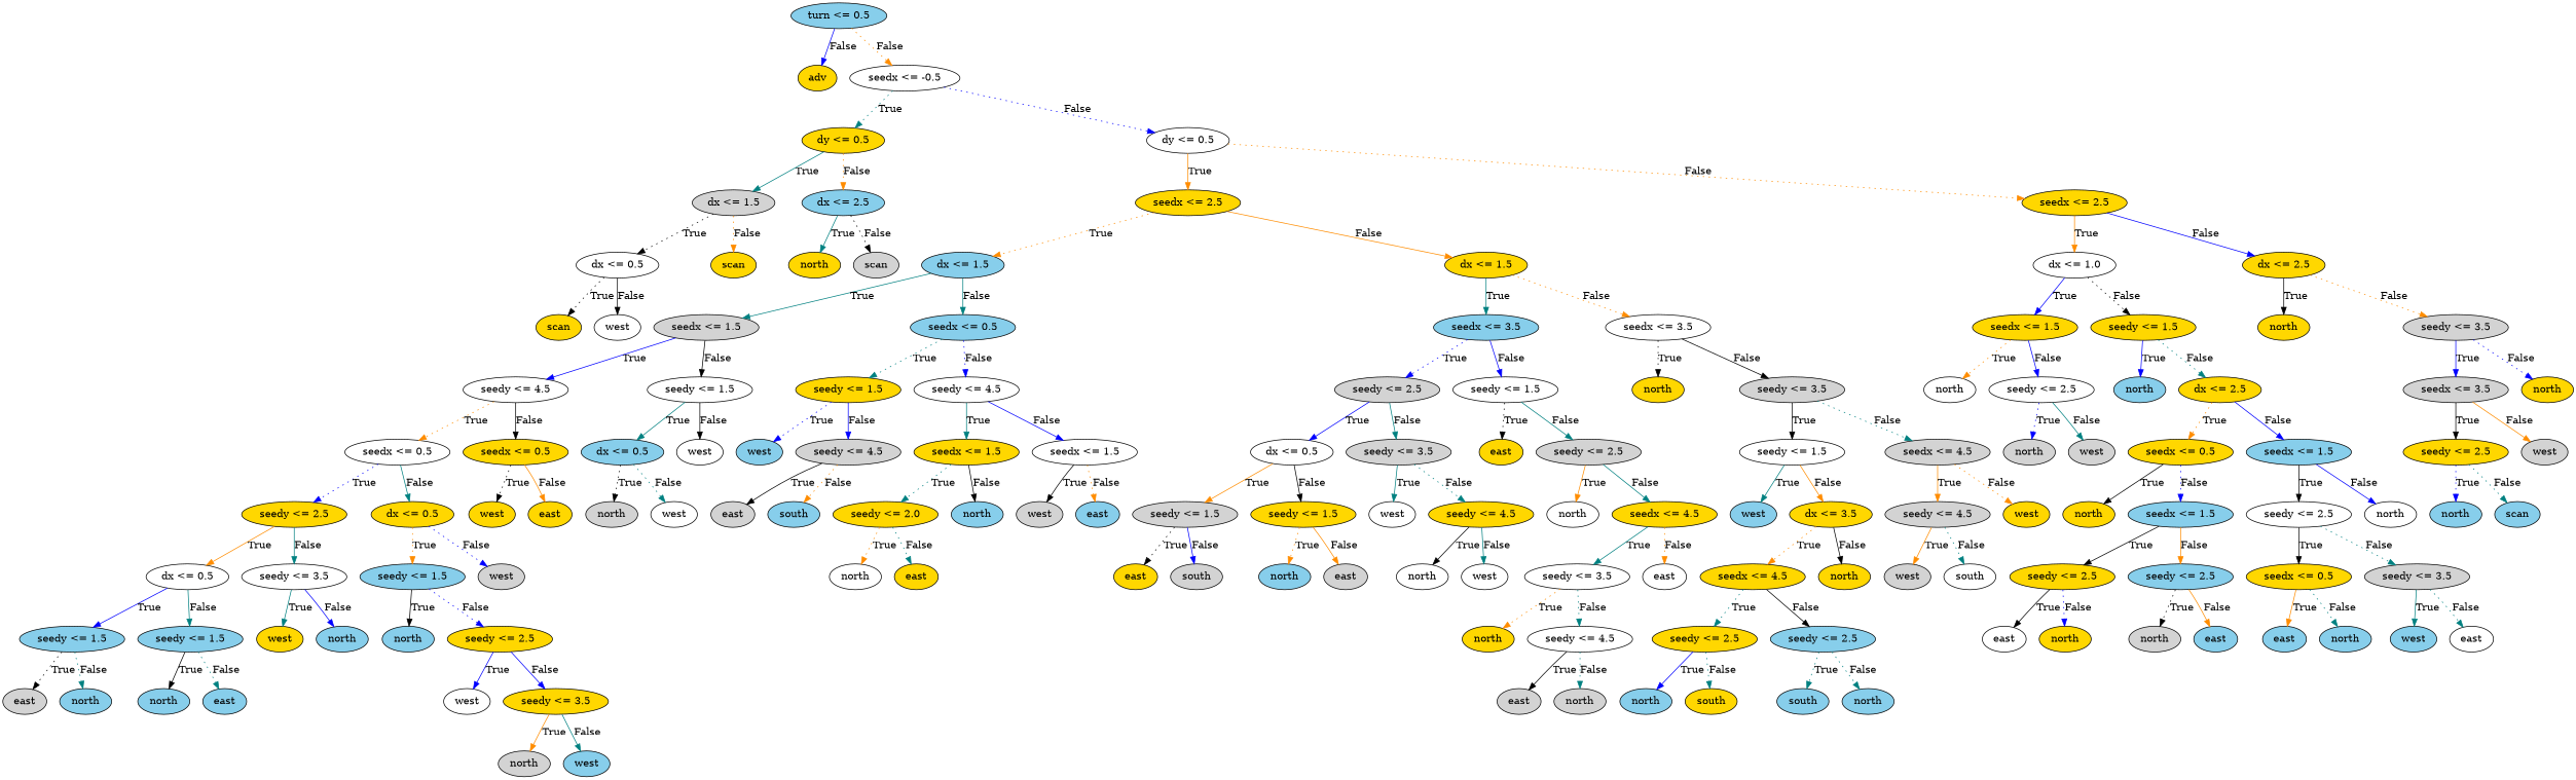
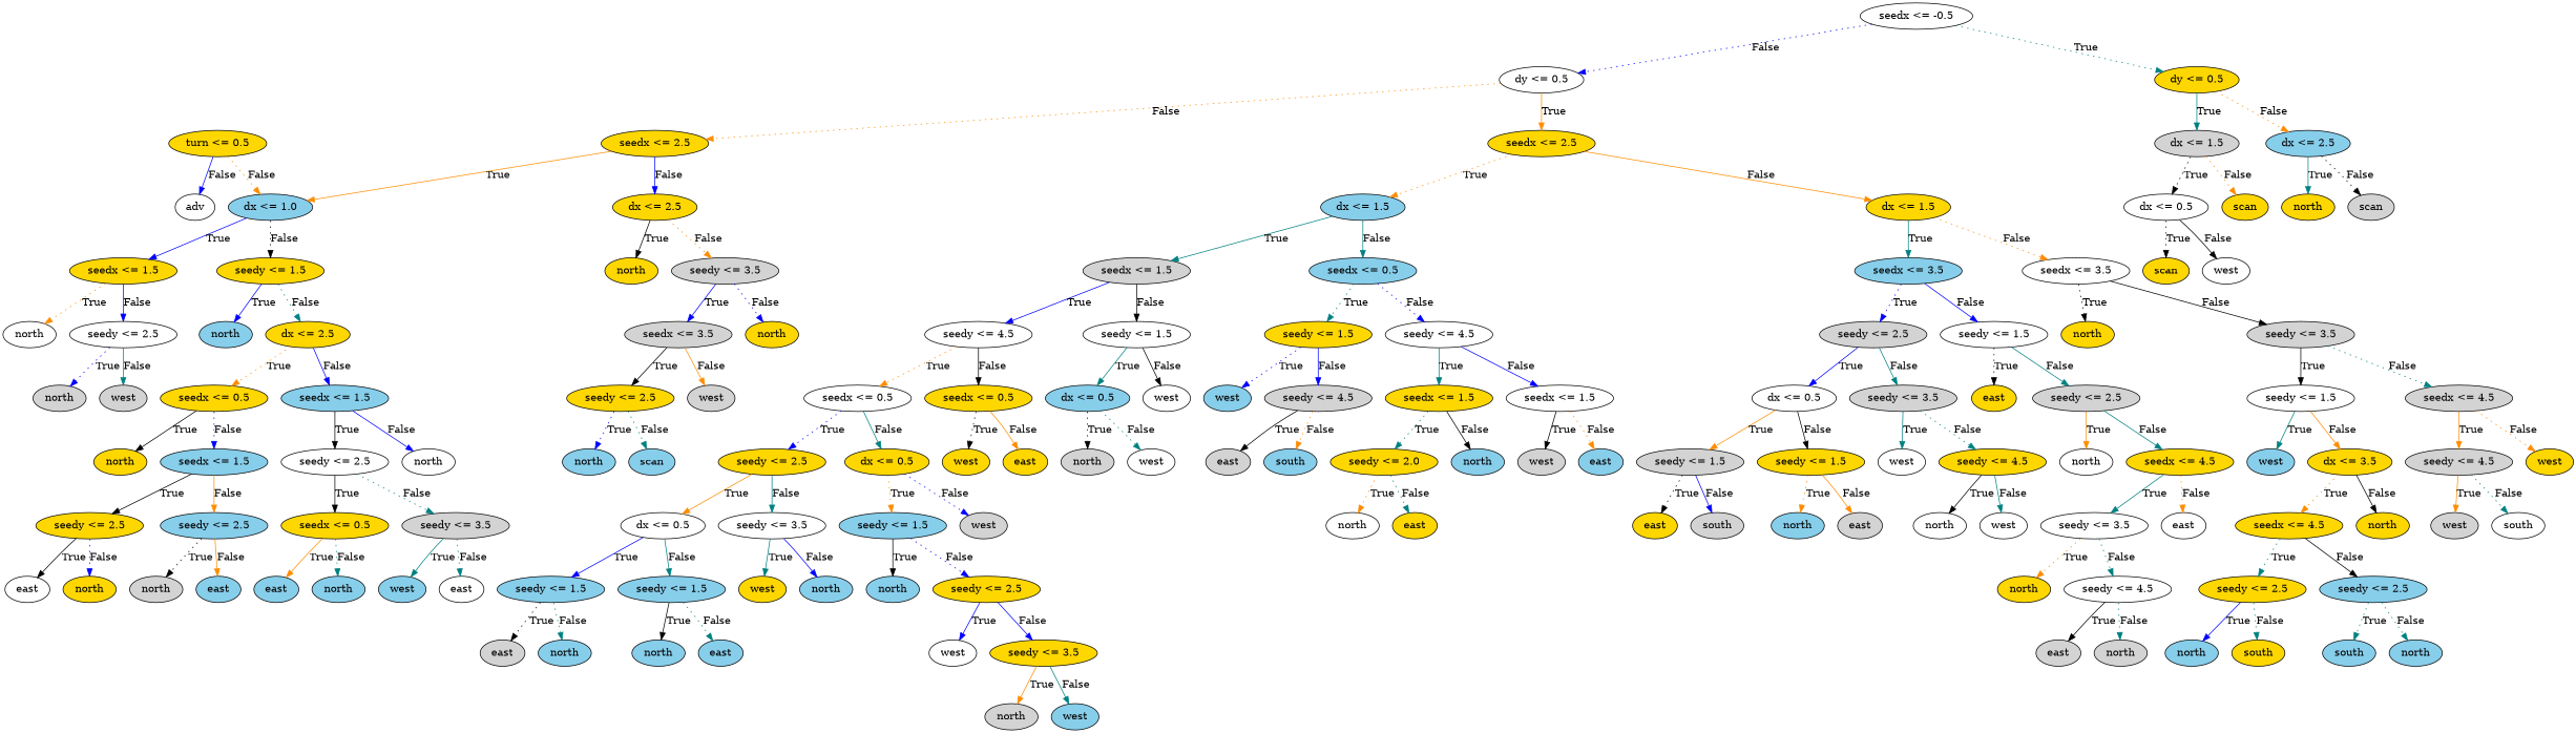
  digraph {
    node [fillcolor=gold style=filled]
    edge [color=teal style=solid]
-   n1 [fillcolor=skyblue label="turn <= 0.5"]
-   n2 [label=adv]
+   n1 [label="turn <= 0.5"]
+   n2 [fillcolor=white label=adv]
    n3 [fillcolor=white label="seedx <= -0.5"]
    n4 [label="dy <= 0.5"]
    n5 [fillcolor=white label="dy <= 0.5"]
    n6 [fillcolor=lightgrey label="dx <= 1.5"]
    n7 [fillcolor=skyblue label="dx <= 2.5"]
    n8 [label="seedx <= 2.5"]
    n9 [label="seedx <= 2.5"]
    n10 [fillcolor=white label="dx <= 0.5"]
    n11 [label=scan]
    n12 [label=north]
    n13 [fillcolor=lightgrey label=scan]
    n14 [label=scan]
    n15 [fillcolor=white label=west]
    n16 [fillcolor=skyblue label="dx <= 1.5"]
    n17 [label="dx <= 1.5"]
-   n18 [fillcolor=white label="dx <= 1.0"]
+   n18 [fillcolor=skyblue label="dx <= 1.0"]
    n19 [label="dx <= 2.5"]
    n20 [fillcolor=lightgrey label="seedx <= 1.5"]
    n21 [fillcolor=skyblue label="seedx <= 0.5"]
    n22 [fillcolor=skyblue label="seedx <= 3.5"]
    n23 [fillcolor=white label="seedx <= 3.5"]
    n24 [fillcolor=white label="seedy <= 4.5"]
    n25 [fillcolor=white label="seedy <= 1.5"]
    n26 [label="seedy <= 1.5"]
    n27 [fillcolor=white label="seedy <= 4.5"]
    n28 [fillcolor=white label="seedx <= 0.5"]
    n29 [label="seedx <= 0.5"]
    n30 [fillcolor=skyblue label="dx <= 0.5"]
    n31 [fillcolor=white label=west]
    n32 [label="seedy <= 2.5"]
    n33 [label="dx <= 0.5"]
    n34 [label=west]
    n35 [label=east]
    n36 [fillcolor=white label="dx <= 0.5"]
    n37 [fillcolor=white label="seedy <= 3.5"]
    n38 [fillcolor=skyblue label="seedy <= 1.5"]
    n39 [fillcolor=lightgrey label=west]
    n40 [fillcolor=skyblue label="seedy <= 1.5"]
    n41 [fillcolor=skyblue label="seedy <= 1.5"]
    n42 [label=west]
    n43 [fillcolor=skyblue label=north]
    n44 [fillcolor=lightgrey label=east]
    n45 [fillcolor=skyblue label=north]
    n46 [fillcolor=skyblue label=north]
    n47 [fillcolor=skyblue label=east]
    n48 [fillcolor=skyblue label=north]
    n49 [label="seedy <= 2.5"]
    n50 [fillcolor=white label=west]
    n51 [label="seedy <= 3.5"]
    n52 [fillcolor=lightgrey label=north]
    n53 [fillcolor=skyblue label=west]
    n54 [fillcolor=lightgrey label=north]
    n55 [fillcolor=white label=west]
    n56 [fillcolor=skyblue label=west]
    n57 [fillcolor=lightgrey label="seedy <= 4.5"]
    n58 [label="seedx <= 1.5"]
    n59 [fillcolor=white label="seedx <= 1.5"]
    n60 [fillcolor=lightgrey label=east]
    n61 [fillcolor=skyblue label=south]
    n62 [label="seedy <= 2.0"]
    n63 [fillcolor=skyblue label=north]
    n64 [fillcolor=lightgrey label=west]
    n65 [fillcolor=skyblue label=east]
    n66 [fillcolor=white label=north]
    n67 [label=east]
    n68 [fillcolor=lightgrey label="seedy <= 2.5"]
    n69 [fillcolor=white label="seedy <= 1.5"]
    n70 [label=north]
    n71 [fillcolor=lightgrey label="seedy <= 3.5"]
    n72 [fillcolor=white label="dx <= 0.5"]
    n73 [fillcolor=lightgrey label="seedy <= 3.5"]
    n74 [label=east]
    n75 [fillcolor=lightgrey label="seedy <= 2.5"]
    n76 [fillcolor=lightgrey label="seedy <= 1.5"]
    n77 [label="seedy <= 1.5"]
    n78 [fillcolor=white label=west]
    n79 [label="seedy <= 4.5"]
    n80 [label=east]
    n81 [fillcolor=lightgrey label=south]
    n82 [fillcolor=skyblue label=north]
    n83 [fillcolor=lightgrey label=east]
    n84 [fillcolor=white label=north]
    n85 [fillcolor=white label=west]
    n86 [fillcolor=white label=north]
    n87 [label="seedx <= 4.5"]
    n88 [fillcolor=white label="seedy <= 3.5"]
    n89 [fillcolor=white label=east]
    n90 [label=north]
    n91 [fillcolor=white label="seedy <= 4.5"]
    n92 [fillcolor=lightgrey label=east]
    n93 [fillcolor=lightgrey label=north]
    n94 [fillcolor=white label="seedy <= 1.5"]
    n95 [fillcolor=lightgrey label="seedx <= 4.5"]
    n96 [fillcolor=skyblue label=west]
    n97 [label="dx <= 3.5"]
    n98 [fillcolor=lightgrey label="seedy <= 4.5"]
    n99 [label=west]
    n100 [label="seedx <= 4.5"]
    n101 [label=north]
    n102 [label="seedy <= 2.5"]
    n103 [fillcolor=skyblue label="seedy <= 2.5"]
    n104 [fillcolor=skyblue label=north]
    n105 [label=south]
    n106 [fillcolor=skyblue label=south]
    n107 [fillcolor=skyblue label=north]
    n108 [fillcolor=lightgrey label=west]
    n109 [fillcolor=white label=south]
    n110 [label="seedx <= 1.5"]
    n111 [label="seedy <= 1.5"]
    n112 [label=north]
    n113 [fillcolor=lightgrey label="seedy <= 3.5"]
    n114 [fillcolor=white label=north]
    n115 [fillcolor=white label="seedy <= 2.5"]
    n116 [fillcolor=skyblue label=north]
    n117 [label="dx <= 2.5"]
    n118 [fillcolor=lightgrey label=north]
    n119 [fillcolor=lightgrey label=west]
    n120 [label="seedx <= 0.5"]
    n121 [fillcolor=skyblue label="seedx <= 1.5"]
    n122 [label=north]
    n123 [fillcolor=skyblue label="seedx <= 1.5"]
    n124 [fillcolor=white label="seedy <= 2.5"]
    n125 [fillcolor=white label=north]
    n126 [label="seedy <= 2.5"]
    n127 [fillcolor=skyblue label="seedy <= 2.5"]
    n128 [fillcolor=white label=east]
    n129 [label=north]
    n130 [fillcolor=lightgrey label=north]
    n131 [fillcolor=skyblue label=east]
    n132 [label="seedx <= 0.5"]
    n133 [fillcolor=lightgrey label="seedy <= 3.5"]
    n134 [fillcolor=skyblue label=east]
    n135 [fillcolor=skyblue label=north]
    n136 [fillcolor=skyblue label=west]
    n137 [fillcolor=white label=east]
    n138 [fillcolor=lightgrey label="seedx <= 3.5"]
    n139 [label=north]
    n140 [label="seedy <= 2.5"]
    n141 [fillcolor=lightgrey label=west]
    n142 [fillcolor=skyblue label=north]
    n143 [fillcolor=skyblue label=scan]
    n1 -> n2 [color=blue label=False]
-   n1 -> n3 [color=darkorange label=False style=dotted]
+   n1 -> n18 [color=darkorange label=False style=dotted]
    n3 -> n4 [label=True style=dotted]
    n3 -> n5 [color=blue label=False style=dotted]
    n4 -> n6 [label=True]
    n4 -> n7 [color=darkorange label=False style=dotted]
    n5 -> n8 [color=darkorange label=True]
    n5 -> n9 [color=darkorange label=False style=dotted]
    n6 -> n10 [color=black label=True style=dotted]
    n6 -> n11 [color=darkorange label=False style=dotted]
    n7 -> n12 [label=True]
    n7 -> n13 [color=black label=False style=dotted]
    n8 -> n16 [color=darkorange label=True style=dotted]
    n8 -> n17 [color=darkorange label=False]
    n9 -> n18 [color=darkorange label=True]
    n9 -> n19 [color=blue label=False]
    n10 -> n14 [color=black label=True style=dotted]
    n10 -> n15 [color=black label=False]
    n16 -> n20 [label=True]
    n16 -> n21 [label=False]
    n17 -> n22 [label=True]
    n17 -> n23 [color=darkorange label=False style=dotted]
    n18 -> n110 [color=blue label=True]
    n18 -> n111 [color=black label=False style=dotted]
    n19 -> n112 [color=black label=True]
    n19 -> n113 [color=darkorange label=False style=dotted]
    n20 -> n24 [color=blue label=True]
    n20 -> n25 [color=black label=False]
    n21 -> n26 [label=True style=dotted]
    n21 -> n27 [color=blue label=False style=dotted]
    n22 -> n68 [color=blue label=True style=dotted]
    n22 -> n69 [color=blue label=False]
    n23 -> n70 [color=black label=True style=dotted]
    n23 -> n71 [color=black label=False]
    n24 -> n28 [color=darkorange label=True style=dotted]
    n24 -> n29 [color=black label=False]
    n25 -> n30 [label=True]
    n25 -> n31 [color=black label=False]
    n26 -> n56 [color=blue label=True style=dotted]
    n26 -> n57 [color=blue label=False]
    n27 -> n58 [label=True]
    n27 -> n59 [color=blue label=False]
    n28 -> n32 [color=blue label=True style=dotted]
    n28 -> n33 [label=False]
    n29 -> n34 [color=black label=True style=dotted]
    n29 -> n35 [color=darkorange label=False]
    n30 -> n54 [color=black label=True style=dotted]
    n30 -> n55 [label=False style=dotted]
    n32 -> n36 [color=darkorange label=True]
    n32 -> n37 [label=False]
    n33 -> n38 [color=darkorange label=True style=dotted]
    n33 -> n39 [color=blue label=False style=dotted]
    n36 -> n40 [color=blue label=True]
    n36 -> n41 [label=False]
    n37 -> n42 [label=True]
    n37 -> n43 [color=blue label=False]
    n38 -> n48 [color=black label=True]
    n38 -> n49 [color=blue label=False style=dotted]
    n40 -> n44 [color=black label=True style=dotted]
    n40 -> n45 [label=False style=dotted]
    n41 -> n46 [color=black label=True]
    n41 -> n47 [label=False style=dotted]
    n49 -> n50 [color=blue label=True]
    n49 -> n51 [color=blue label=False]
    n51 -> n52 [color=darkorange label=True]
    n51 -> n53 [label=False]
    n57 -> n60 [color=black label=True]
    n57 -> n61 [color=darkorange label=False style=dotted]
    n58 -> n62 [label=True style=dotted]
    n58 -> n63 [color=black label=False]
    n59 -> n64 [color=black label=True]
    n59 -> n65 [color=darkorange label=False style=dotted]
    n62 -> n66 [color=darkorange label=True style=dotted]
    n62 -> n67 [label=False style=dotted]
    n68 -> n72 [color=blue label=True]
    n68 -> n73 [label=False]
    n69 -> n74 [color=black label=True style=dotted]
    n69 -> n75 [label=False]
    n71 -> n94 [color=black label=True]
    n71 -> n95 [label=False style=dotted]
    n72 -> n76 [color=darkorange label=True]
    n72 -> n77 [color=black label=False]
    n73 -> n78 [label=True]
    n73 -> n79 [label=False style=dotted]
    n75 -> n86 [color=darkorange label=True]
    n75 -> n87 [label=False]
    n76 -> n80 [color=black label=True style=dotted]
    n76 -> n81 [color=blue label=False]
    n77 -> n82 [color=darkorange label=True style=dotted]
    n77 -> n83 [color=darkorange label=False]
    n79 -> n84 [color=black label=True]
    n79 -> n85 [label=False]
    n87 -> n88 [label=True]
    n87 -> n89 [color=darkorange label=False style=dotted]
    n88 -> n90 [color=darkorange label=True style=dotted]
    n88 -> n91 [label=False style=dotted]
    n91 -> n92 [color=black label=True]
    n91 -> n93 [label=False style=dotted]
    n94 -> n96 [label=True]
    n94 -> n97 [color=darkorange label=False]
    n95 -> n98 [color=darkorange label=True]
    n95 -> n99 [color=darkorange label=False style=dotted]
    n97 -> n100 [color=darkorange label=True style=dotted]
    n97 -> n101 [color=black label=False]
    n98 -> n108 [color=darkorange label=True]
    n98 -> n109 [label=False style=dotted]
    n100 -> n102 [label=True style=dotted]
    n100 -> n103 [color=black label=False]
    n102 -> n104 [color=blue label=True]
    n102 -> n105 [label=False style=dotted]
    n103 -> n106 [label=True style=dotted]
    n103 -> n107 [label=False style=dotted]
    n110 -> n114 [color=darkorange label=True style=dotted]
    n110 -> n115 [color=blue label=False]
    n111 -> n116 [color=blue label=True]
    n111 -> n117 [label=False style=dotted]
    n113 -> n138 [color=blue label=True]
    n113 -> n139 [color=blue label=False style=dotted]
    n115 -> n118 [color=blue label=True style=dotted]
    n115 -> n119 [label=False]
    n117 -> n120 [color=darkorange label=True style=dotted]
    n117 -> n121 [color=blue label=False]
    n120 -> n122 [color=black label=True]
    n120 -> n123 [color=blue label=False style=dotted]
    n121 -> n124 [color=black label=True]
    n121 -> n125 [color=blue label=False]
    n123 -> n126 [color=black label=True]
    n123 -> n127 [color=darkorange label=False]
    n124 -> n132 [color=black label=True]
    n124 -> n133 [label=False style=dotted]
    n126 -> n128 [color=black label=True]
    n126 -> n129 [color=blue label=False style=dotted]
    n127 -> n130 [color=black label=True style=dotted]
    n127 -> n131 [color=darkorange label=False]
    n132 -> n134 [color=darkorange label=True]
    n132 -> n135 [label=False style=dotted]
    n133 -> n136 [label=True]
    n133 -> n137 [label=False style=dotted]
    n138 -> n140 [color=black label=True]
    n138 -> n141 [color=darkorange label=False]
    n140 -> n142 [color=blue label=True style=dotted]
    n140 -> n143 [label=False style=dotted]
  }
